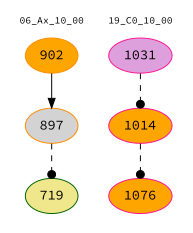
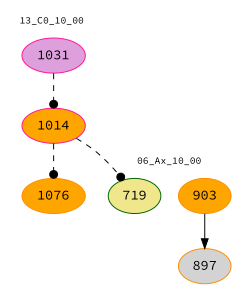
  digraph {
    fontname="Source Code Pro"
    node [color=deeppink fillcolor=orange fontname="Source Code Pro" style=filled]
    edge [arrowhead=dot color=black fontname="Source Code Pro" style=dashed]
-   n1 [color=darkorange label=902]
+   n1 [color=darkorange label=903]
    n2 [color=darkorange fillcolor=lightgrey label=897]
    n3 [color=darkgreen fillcolor=khaki label=719]
    n4 [fillcolor=plum label=1031]
    n5 [label=1014]
-   n6 [label=1076]
+   n6 [color=darkorange label=1076]
    subgraph cluster_1 {
      color=white
      fontsize=10
      label="06_Ax_10_00"
      n1
      n2
      n3
    }
    subgraph cluster_2 {
      color=white
      fontsize=10
-     label="19_C0_10_00"
+     label="13_C0_10_00"
      n4
      n5
      n6
    }
    n1 -> n2 [arrowhead=normal style=solid]
-   n2 -> n3
+   n5 -> n3
    n4 -> n5
    n5 -> n6
  }
